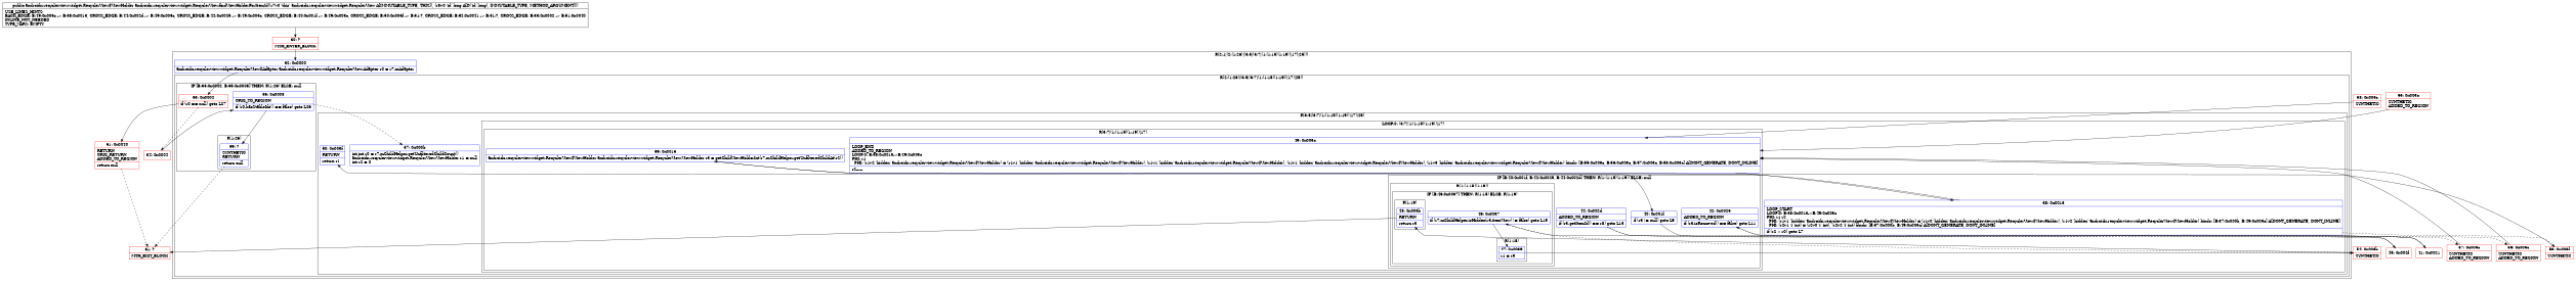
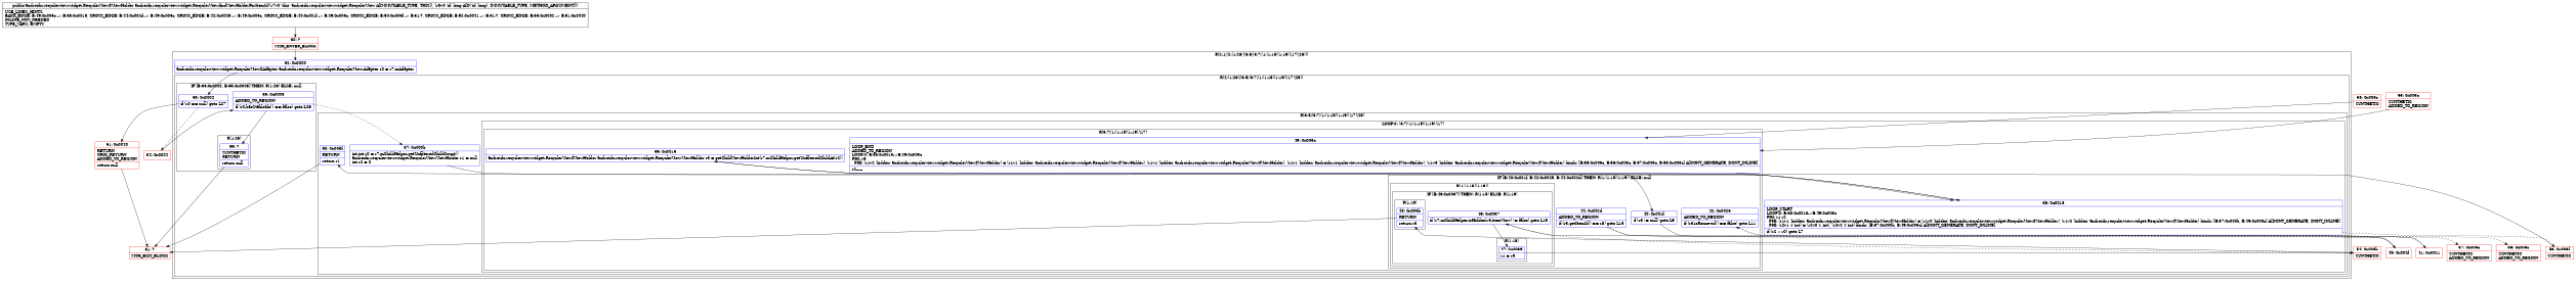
  digraph {
    node [color=blue shape=record]
    n1 [label="{59\:\ ?|SYNTHETIC\lRETURN\l|return null\l}"]
-   n2 [color=red label="{33\:\ 0x0002|if (r0 == null) goto L27\l}"]
-   n3 [label="{35\:\ 0x0008|ORIG_TO_REGION\l|if (r0.hasStableIds() == false) goto L26\l}"]
+   n2 [label="{33\:\ 0x0002|if (r0 == null) goto L27\l}"]
+   n3 [label="{35\:\ 0x0008|ADDED_TO_REGION\l|if (r0.hasStableIds() == false) goto L26\l}"]
    n4 [label="{47\:\ 0x0039|r1 = r3\l}"]
    n5 [label="{48\:\ 0x003b|RETURN\l|return r3\l}"]
    n6 [label="{46\:\ 0x0037|if (r7.mChildHelper.isHidden(r3.itemView) != false) goto L15\l}"]
    n7 [label="{40\:\ 0x001f|if (r3 != null) goto L9\l}"]
    n8 [label="{42\:\ 0x0025|ADDED_TO_REGION\l|if (r3.isRemoved() == false) goto L11\l}"]
    n9 [label="{44\:\ 0x002d|ADDED_TO_REGION\l|if (r3.getItemId() == r8) goto L13\l}"]
    n10 [label="{39\:\ 0x0015|androidx.recyclerview.widget.RecyclerView$ViewHolder androidx.recyclerview.widget.RecyclerView.ViewHolder r3 = getChildViewHolderInt(r7.mChildHelper.getUnfilteredChildAt(r2))\l}"]
-   n11 [label="{49\:\ 0x003c|LOOP_END\lADDED_TO_REGION\lLOOP:0: B:38:0x0013\-\>B:49:0x003c\lPHI: r1 \l  PHI: (r1v2 'hidden' androidx.recyclerview.widget.RecyclerView$ViewHolder) = (r1v1 'hidden' androidx.recyclerview.widget.RecyclerView$ViewHolder), (r1v1 'hidden' androidx.recyclerview.widget.RecyclerView$ViewHolder), (r1v1 'hidden' androidx.recyclerview.widget.RecyclerView$ViewHolder), (r1v3 'hidden' androidx.recyclerview.widget.RecyclerView$ViewHolder) binds: [B:55:0x003c, B:56:0x003c, B:57:0x003c, B:58:0x003c] A[DONT_GENERATE, DONT_INLINE]\l|r2++\l}"]
+   n11 [label="{49\:\ 0x003c|LOOP_END\lADDED_TO_REGION\lLOOP:0: B:38:0x0013\-\>B:49:0x003c\lPHI: r6 \l  PHI: (r1v2 'hidden' androidx.recyclerview.widget.RecyclerView$ViewHolder) = (r1v1 'hidden' androidx.recyclerview.widget.RecyclerView$ViewHolder), (r1v1 'hidden' androidx.recyclerview.widget.RecyclerView$ViewHolder), (r1v1 'hidden' androidx.recyclerview.widget.RecyclerView$ViewHolder), (r1v3 'hidden' androidx.recyclerview.widget.RecyclerView$ViewHolder) binds: [B:55:0x003c, B:56:0x003c, B:57:0x003c, B:58:0x003c] A[DONT_GENERATE, DONT_INLINE]\l|r2++\l}"]
    n12 [label="{38\:\ 0x0013|LOOP_START\lLOOP:0: B:38:0x0013\-\>B:49:0x003c\lPHI: r1 r2 \l  PHI: (r1v1 'hidden' androidx.recyclerview.widget.RecyclerView$ViewHolder) = (r1v0 'hidden' androidx.recyclerview.widget.RecyclerView$ViewHolder), (r1v2 'hidden' androidx.recyclerview.widget.RecyclerView$ViewHolder) binds: [B:37:0x000b, B:49:0x003c] A[DONT_GENERATE, DONT_INLINE]\l  PHI: (r2v1 'i' int) = (r2v0 'i' int), (r2v2 'i' int) binds: [B:37:0x000b, B:49:0x003c] A[DONT_GENERATE, DONT_INLINE]\l|if (r2 \< r0) goto L7\l}"]
    n13 [label="{37\:\ 0x000b|int int r0 = r7.mChildHelper.getUnfilteredChildCount()\landroidx.recyclerview.widget.RecyclerView.ViewHolder r1 = null\lint r2 = 0\l}"]
    n14 [label="{50\:\ 0x003f|RETURN\l|return r1\l}"]
    n15 [label="{32\:\ 0x0000|androidx.recyclerview.widget.RecyclerView$Adapter androidx.recyclerview.widget.RecyclerView.Adapter r0 = r7.mAdapter\l}"]
    n16 [color=red label="{31\:\ ?|MTH_EXIT_BLOCK\l}"]
    n17 [color=red label="{34\:\ 0x0004}"]
    n18 [color=red label="{51\:\ 0x0040|RETURN\lORIG_RETURN\lADDED_TO_REGION\l|return null\l}"]
    n19 [color=red label="{54\:\ 0x003b|SYNTHETIC\l}"]
    n20 [color=red label="{41\:\ 0x0021}"]
    n21 [color=red label="{56\:\ 0x003c|SYNTHETIC\lADDED_TO_REGION\l}"]
    n22 [color=red label="{45\:\ 0x002f}"]
    n23 [color=red label="{57\:\ 0x003c|SYNTHETIC\lADDED_TO_REGION\l}"]
    n24 [color=red label="{53\:\ 0x003f|SYNTHETIC\l}"]
    n25 [color=red label="{55\:\ 0x003c|SYNTHETIC\lADDED_TO_REGION\l}"]
    n26 [color=red label="{58\:\ 0x003c|SYNTHETIC\l}"]
    n27 [color=red label="{30\:\ ?|MTH_ENTER_BLOCK\l}"]
    n28 [label="{public androidx.recyclerview.widget.RecyclerView$ViewHolder androidx.recyclerview.widget.RecyclerView.findViewHolderForItemId((r7v0 'this' androidx.recyclerview.widget.RecyclerView A[IMMUTABLE_TYPE, THIS]), (r8v0 'id' long A[D('id' long), IMMUTABLE_TYPE, METHOD_ARGUMENT]))  | USE_LINES_HINTS\lBACK_EDGE: B:49:0x003c \-\> B:38:0x0013, CROSS_EDGE: B:44:0x002d \-\> B:49:0x003c, CROSS_EDGE: B:42:0x0025 \-\> B:49:0x003c, CROSS_EDGE: B:40:0x001f \-\> B:49:0x003c, CROSS_EDGE: B:50:0x003f \-\> B:31:?, CROSS_EDGE: B:52:0x0041 \-\> B:31:?, CROSS_EDGE: B:33:0x0002 \-\> B:51:0x0040\lINLINE_NOT_NEEDED\lTYPE_VARS: EMPTY\l}" color=""]
    subgraph cluster_1 {
      label="R(2:1|(2:(1:26)|(3:5|(3:7|(1:(1:15)(1:19))|17)|25)))"
      n15
      subgraph cluster_2 {
        label="R(2:(1:26)|(3:5|(3:7|(1:(1:15)(1:19))|17)|25))"
        subgraph cluster_3 {
          label="IF [B:33:0x0002, B:35:0x0008] THEN: R(1:26) ELSE: null"
          n2
          n3
          subgraph cluster_4 {
            label="R(1:26)"
            n1
          }
        }
        subgraph cluster_5 {
          label="R(3:5|(3:7|(1:(1:15)(1:19))|17)|25)"
          n13
          n14
          subgraph cluster_6 {
            label="LOOP:0: (3:7|(1:(1:15)(1:19))|17)"
            n12
            subgraph cluster_7 {
              label="R(3:7|(1:(1:15)(1:19))|17)"
              n10
              n11
              subgraph cluster_8 {
                label="IF [B:40:0x001f, B:42:0x0025, B:44:0x002d] THEN: R(1:(1:15)(1:19)) ELSE: null"
                n7
                n8
                n9
                subgraph cluster_9 {
                  label="R(1:(1:15)(1:19))"
                  subgraph cluster_10 {
                    label="IF [B:46:0x0037] THEN: R(1:15) ELSE: R(1:19)"
                    n6
                    subgraph cluster_11 {
                      label="R(1:15)"
                      n4
                    }
                    subgraph cluster_12 {
                      label="R(1:19)"
                      n5
                    }
                  }
                }
              }
            }
          }
        }
      }
    }
-   n1 -> n16 [style=dashed]
+   n1 -> n16
    n2 -> n17 [style=dashed]
    n2 -> n18
    n3 -> n1
    n3 -> n13 [style=dashed]
    n4 -> n19
    n5 -> n16
    n6 -> n4
    n6 -> n19 [style=dashed]
    n7 -> n20
    n8 -> n21 [style=dashed]
    n9 -> n22
    n9 -> n23 [style=dashed]
    n10 -> n7
    n11 -> n12
    n12 -> n10
    n12 -> n24 [style=dashed]
+   n13 -> n12
+   n14 -> n16
    n15 -> n2
    n17 -> n3
-   n18 -> n16 [style=dashed]
+   n18 -> n16
    n19 -> n5
-   n20 -> n8
-   n21 -> n11
+   n20 -> n8 [style=dashed]
    n22 -> n6
-   n23 -> n11
    n24 -> n14
    n25 -> n11
    n26 -> n11
    n27 -> n15
    n28 -> n27
  }
